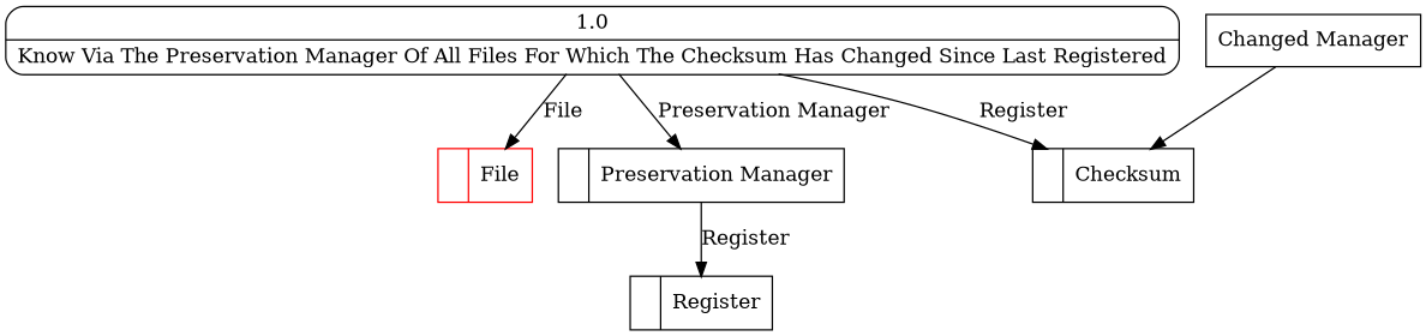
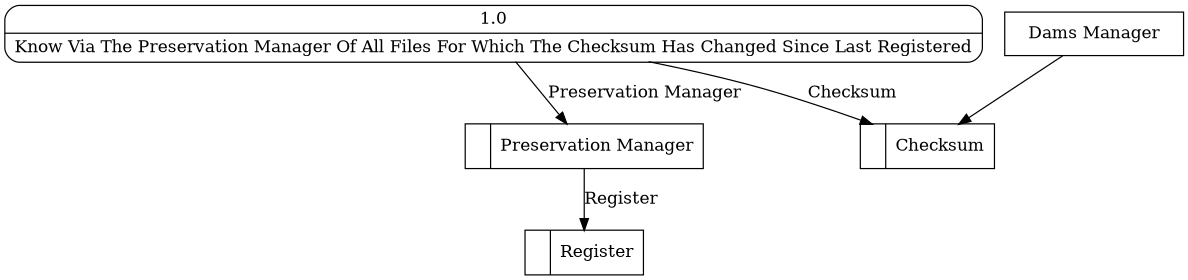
  digraph {
    node [shape=record]
-   n1 [color=red label="<f0>  |<f1> File "]
    n2 [label="<f0>  |<f1> Preservation Manager "]
    n3 [label="<f0>  |<f1> Register "]
    n4 [label="<f0>  |<f1> Checksum "]
-   n5 [label="Changed Manager" shape=box]
+   n5 [label="Dams Manager" shape=box]
    n6 [label="{<f0> 1.0|<f1> Know Via The Preservation Manager Of All Files For Which The Checksum Has Changed Since Last Registered }" shape=Mrecord]
    n2 -> n3 [label=Register]
    n5 -> n4
-   n6 -> n1 [label=File]
    n6 -> n2 [label="Preservation Manager"]
-   n6 -> n4 [label=Register]
+   n6 -> n4 [label=Checksum]
  }
